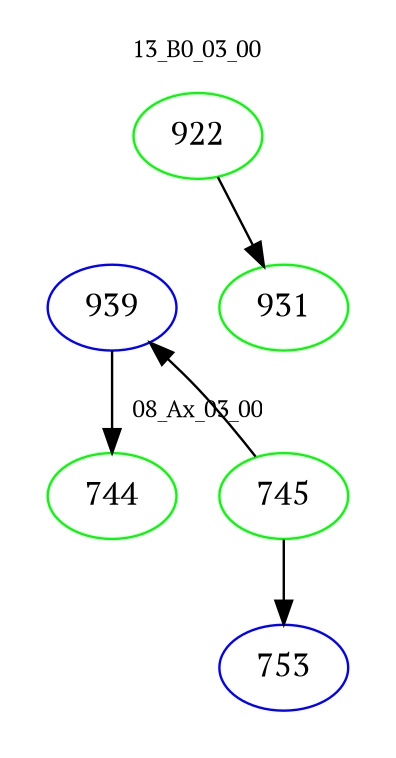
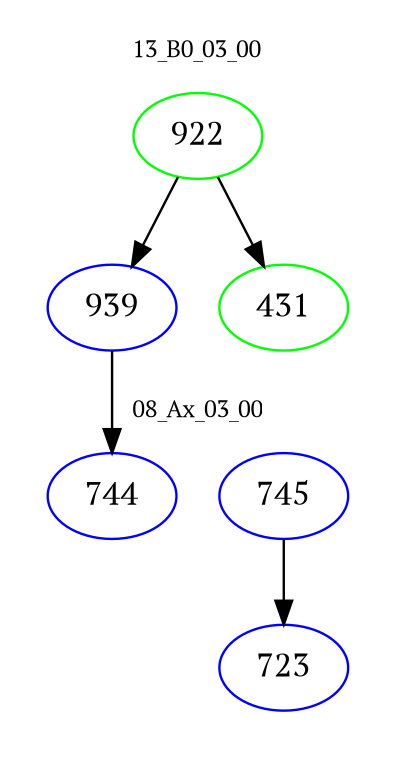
  digraph {
    fontname="PT Serif"
    node [color=blue fontname="PT Serif"]
    edge [color=black fontname="PT Serif"]
-   n1 [color=green label=745]
-   n2 [color=green label=744]
-   n3 [label=753]
+   n1 [label=745]
+   n2 [label=744]
+   n3 [label=723]
    n4 [color=green label=922]
    n5 [label=939]
-   n6 [color=green label=931]
+   n6 [color=green label=431]
    subgraph cluster_1 {
      color=white
      fontsize=10
      label="08_Ax_03_00"
      n1
      n2
      n3
    }
    subgraph cluster_2 {
      color=white
      fontsize=10
      label="13_B0_03_00"
      n4
      n5
      n6
    }
    n1 -> n3
-   n1 -> n5
+   n4 -> n5
    n4 -> n6
    n5 -> n2
  }
